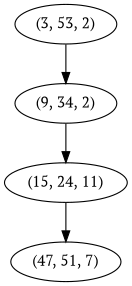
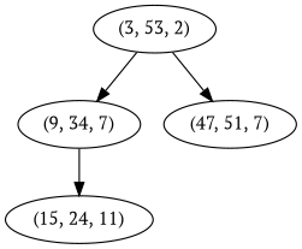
  digraph {
    fontname="PT Serif"
    node [fontname="PT Serif"]
    edge [fontname="PT Serif"]
    n1 [label="(3, 53, 2)"]
-   "(9, 34, 7)" [label="(9, 34, 2)"]
+   "(9, 34, 7)"
    "(47, 51, 7)"
    "(15, 24, 11)"
    n1 -> "(9, 34, 7)"
-   "(15, 24, 11)" -> "(47, 51, 7)"
+   n1 -> "(47, 51, 7)"
    "(9, 34, 7)" -> "(15, 24, 11)"
  }
